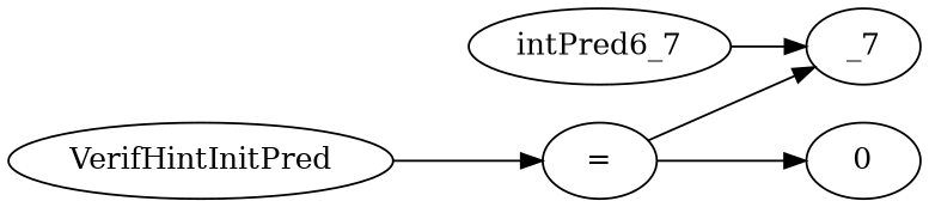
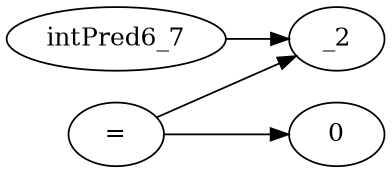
  digraph {
    rankdir=LR
    n1 [label=intPred6_7]
-   n2 [label=_7]
-   n3 [label=VerifHintInitPred]
+   n2 [label=_2]
    n4 [label="="]
    n5 [label=0]
    n1 -> n2
-   n3 -> n4
    n4 -> n2
    n4 -> n5
  }
